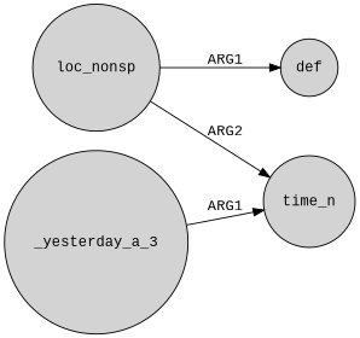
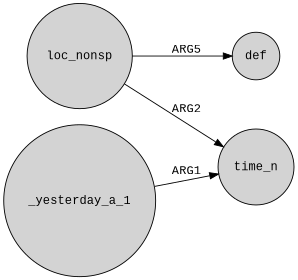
  digraph {
    fontname="Liberation Mono"
    rankdir=LR
    node [fontname="Liberation Mono" shape=circle style=filled]
    edge [fontname="Liberation Mono"]
    loc_nonsp
    time_n
    n3 [label=def]
-   _yesterday_a_1 [label=_yesterday_a_3]
+   _yesterday_a_1
    loc_nonsp -> time_n [label=ARG2]
-   loc_nonsp -> n3 [label=ARG1]
+   loc_nonsp -> n3 [label=ARG5]
    _yesterday_a_1 -> time_n [label=ARG1]
  }
